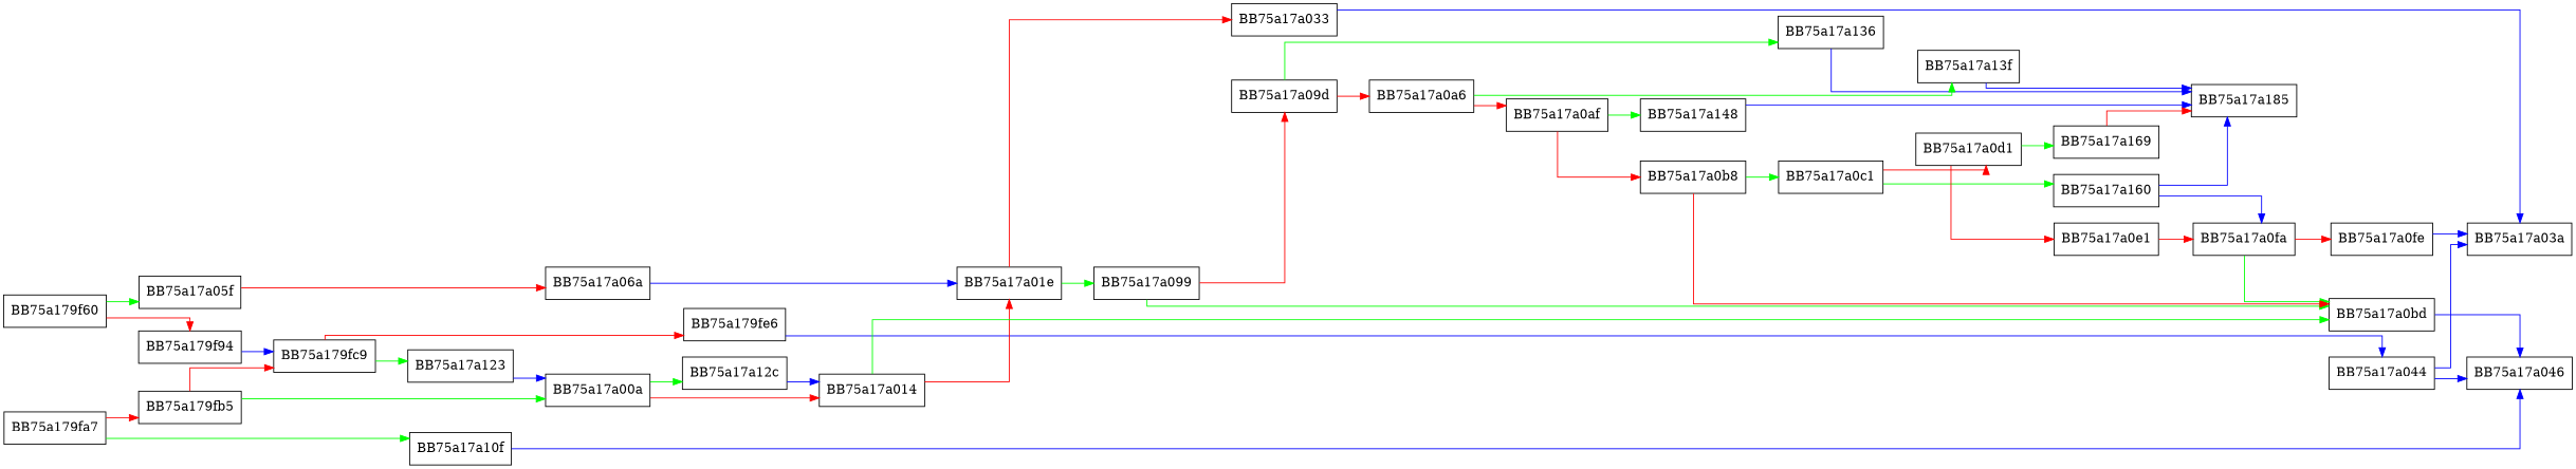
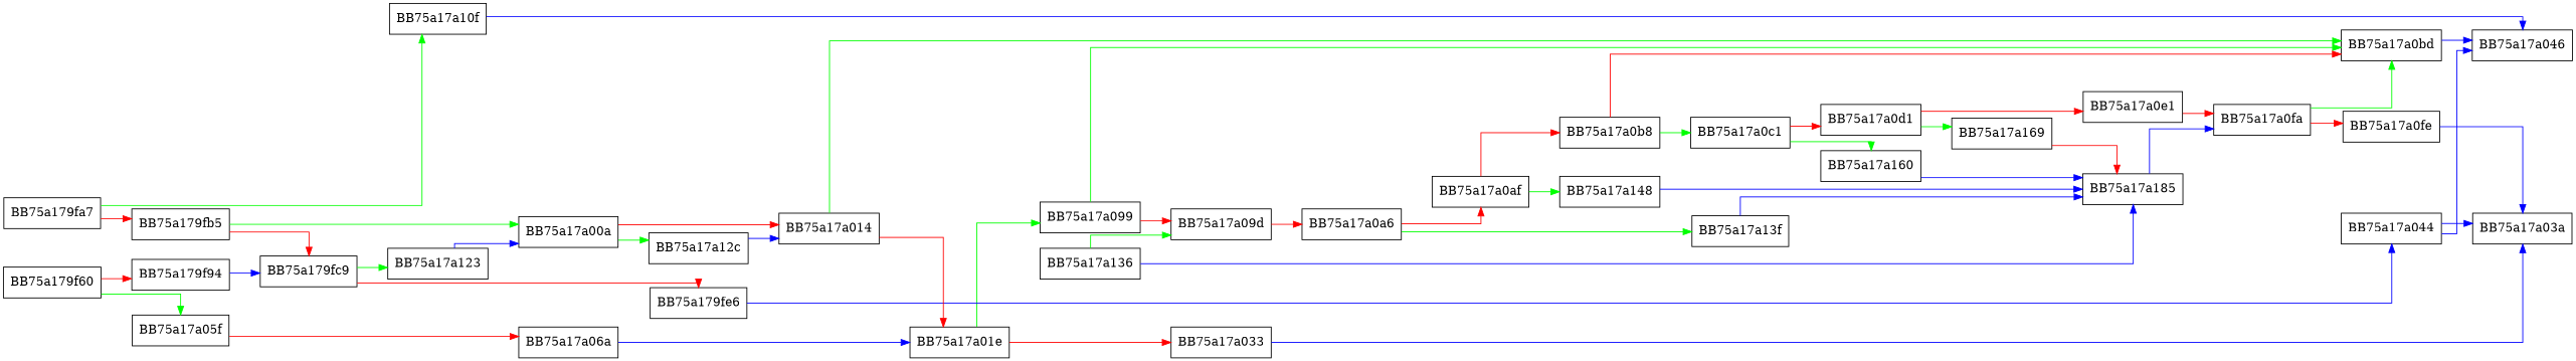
  digraph {
    rankdir=LR
    splines=ortho
    node [shape=box]
    edge [color=red]
    BB75a179f60
    BB75a17a05f
    BB75a179f94
    BB75a17a06a
    BB75a179fc9
    BB75a179fa7
    BB75a17a10f
    BB75a179fb5
    BB75a17a01e
    BB75a17a123
    BB75a179fe6
    BB75a17a00a
    BB75a17a044
    BB75a17a046
    BB75a17a12c
    BB75a17a014
    BB75a17a0bd
    BB75a17a03a
    BB75a17a099
    BB75a17a033
    BB75a17a09d
    BB75a17a136
    BB75a17a0a6
    BB75a17a185
    BB75a17a13f
    BB75a17a0af
    BB75a17a0fa
    BB75a17a148
    BB75a17a0b8
    BB75a17a0c1
    BB75a17a160
    BB75a17a0d1
    BB75a17a169
    BB75a17a0e1
    BB75a17a0fe
    BB75a179f60 -> BB75a17a05f [color=green]
    BB75a179f60 -> BB75a179f94
    BB75a17a05f -> BB75a17a06a
    BB75a179f94 -> BB75a179fc9 [color=blue]
    BB75a17a06a -> BB75a17a01e [color=blue]
    BB75a179fc9 -> BB75a17a123 [color=green]
    BB75a179fc9 -> BB75a179fe6
    BB75a179fa7 -> BB75a17a10f [color=green]
    BB75a179fa7 -> BB75a179fb5
    BB75a17a10f -> BB75a17a046 [color=blue]
    BB75a179fb5 -> BB75a179fc9
    BB75a179fb5 -> BB75a17a00a [color=green]
    BB75a17a01e -> BB75a17a099 [color=green]
    BB75a17a01e -> BB75a17a033
    BB75a17a123 -> BB75a17a00a [color=blue]
    BB75a179fe6 -> BB75a17a044 [color=blue]
    BB75a17a00a -> BB75a17a12c [color=green]
    BB75a17a00a -> BB75a17a014
    BB75a17a044 -> BB75a17a046 [color=blue]
    BB75a17a044 -> BB75a17a03a [color=blue]
    BB75a17a12c -> BB75a17a014 [color=blue]
    BB75a17a014 -> BB75a17a01e
    BB75a17a014 -> BB75a17a0bd [color=green]
    BB75a17a0bd -> BB75a17a046 [color=blue]
    BB75a17a099 -> BB75a17a0bd [color=green]
    BB75a17a099 -> BB75a17a09d
    BB75a17a033 -> BB75a17a03a [color=blue]
-   BB75a17a09d -> BB75a17a136 [color=green]
+   BB75a17a136 -> BB75a17a09d [color=green]
    BB75a17a09d -> BB75a17a0a6
    BB75a17a136 -> BB75a17a185 [color=blue]
    BB75a17a0a6 -> BB75a17a13f [color=green]
    BB75a17a0a6 -> BB75a17a0af
-   BB75a17a160 -> BB75a17a0fa [color=blue]
+   BB75a17a185 -> BB75a17a0fa [color=blue]
    BB75a17a13f -> BB75a17a185 [color=blue]
    BB75a17a0af -> BB75a17a148 [color=green]
    BB75a17a0af -> BB75a17a0b8
    BB75a17a0fa -> BB75a17a0bd [color=green]
    BB75a17a0fa -> BB75a17a0fe
    BB75a17a148 -> BB75a17a185 [color=blue]
    BB75a17a0b8 -> BB75a17a0bd
    BB75a17a0b8 -> BB75a17a0c1 [color=green]
    BB75a17a0c1 -> BB75a17a160 [color=green]
    BB75a17a0c1 -> BB75a17a0d1
    BB75a17a160 -> BB75a17a185 [color=blue]
    BB75a17a0d1 -> BB75a17a169 [color=green]
    BB75a17a0d1 -> BB75a17a0e1
    BB75a17a169 -> BB75a17a185
    BB75a17a0e1 -> BB75a17a0fa
    BB75a17a0fe -> BB75a17a03a [color=blue]
  }
